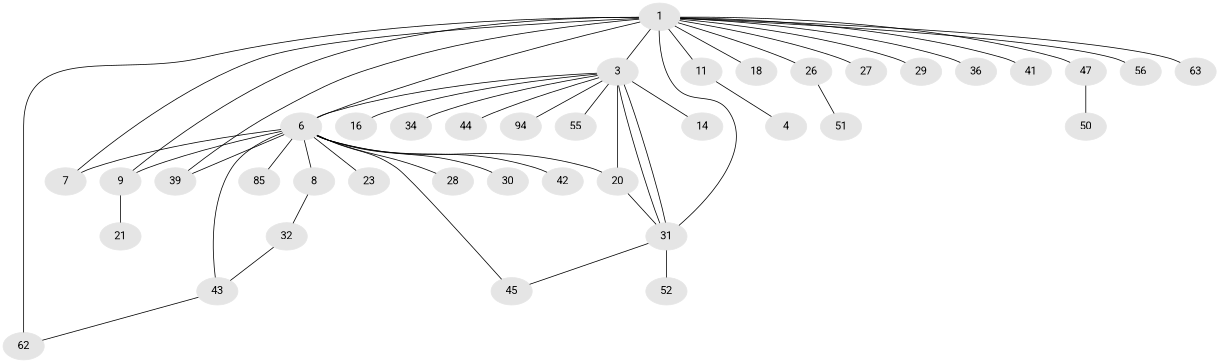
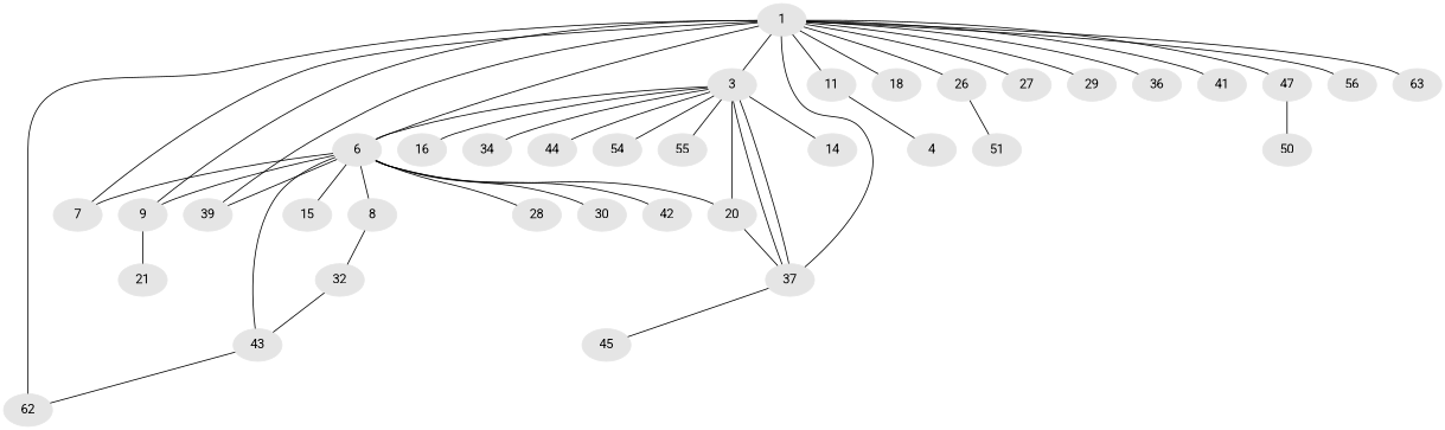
  graph {
    fontname=Roboto
    node [color=gray90 fontname=Roboto style=filled]
    edge [fontname=Roboto]
    1 [super="+25+2"]
    3 [super="+19+38+46"]
    6 [super="+60+58+24+12+22"]
    7
    9
    11 [super="+33+13"]
    18
    26
    27
    29
    36
-   37 [super="+53+59" label=31]
+   37 [super="+53+59"]
    39
    41
    47
    56
    62 [super="+65"]
    63
    14
    16
    20 [super="+61"]
    34
    44
-   54 [label=94]
+   54
    55
    8
-   15 [label=85]
-   23
+   15
    28
    30 [super="+40"]
    42
    43 [super="+57+64+49"]
    45
    21
    4
    51
-   52
    50
    32
    1 -- 3 [weight=4]
    1 -- 6
    1 -- 7
    1 -- 9
    1 -- 11
    1 -- 18
    1 -- 26
    1 -- 27
    1 -- 29
    1 -- 36
    1 -- 37 [weight=2]
    1 -- 39 [weight=2]
    1 -- 41
    1 -- 47
    1 -- 56
    1 -- 62 [weight=2]
    1 -- 63
    3 -- 6 [weight=2]
    3 -- 37
    3 -- 37
    3 -- 14
    3 -- 16
    3 -- 20 [weight=2]
    3 -- 34
    3 -- 44
    3 -- 54
    3 -- 55
    6 -- 7 [weight=2]
    6 -- 9
    6 -- 39
    6 -- 20
    6 -- 8
    6 -- 15
-   6 -- 23
    6 -- 28
    6 -- 30 [weight=2]
    6 -- 42
    6 -- 43
-   6 -- 45
    9 -- 21
    11 -- 4
    26 -- 51
    37 -- 45
-   37 -- 52
    47 -- 50
    20 -- 37
    8 -- 32
    43 -- 62
    32 -- 43
  }
